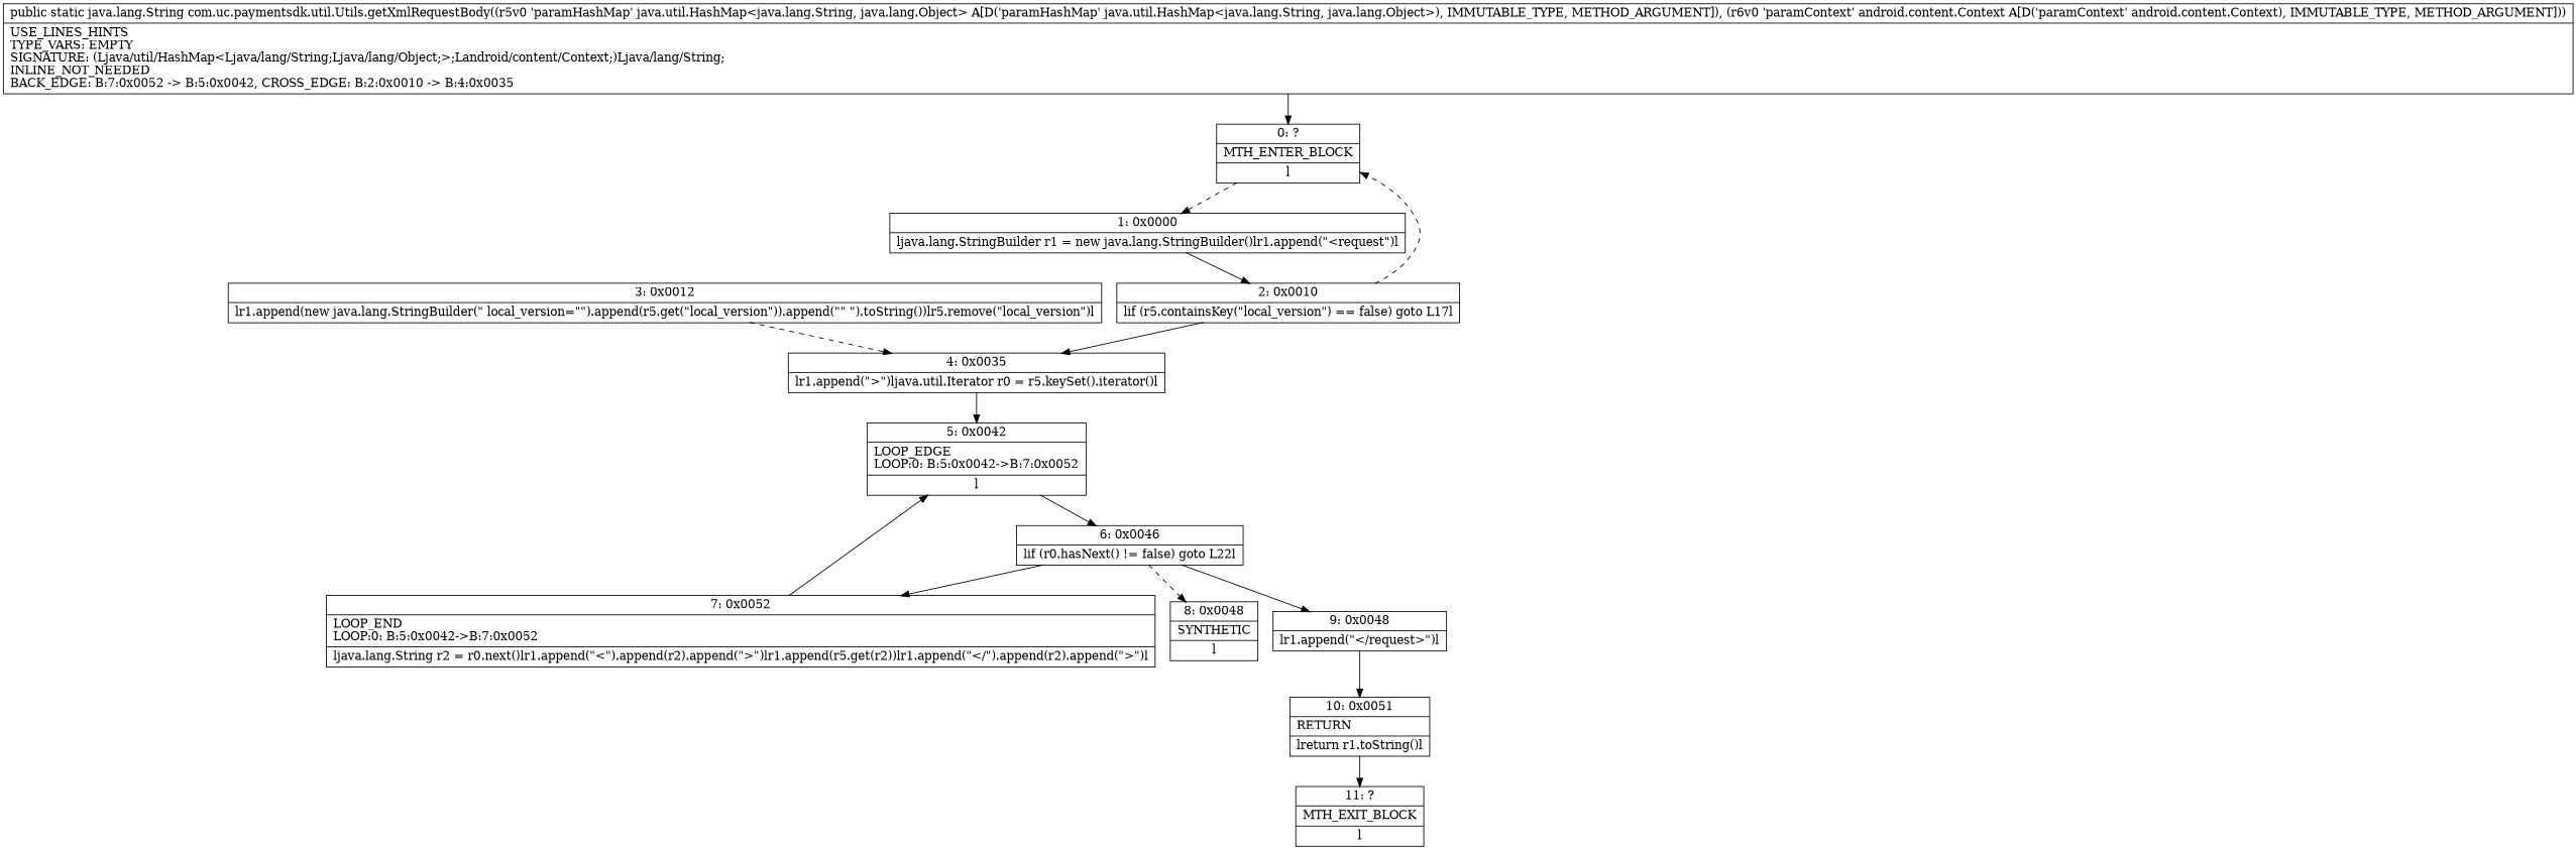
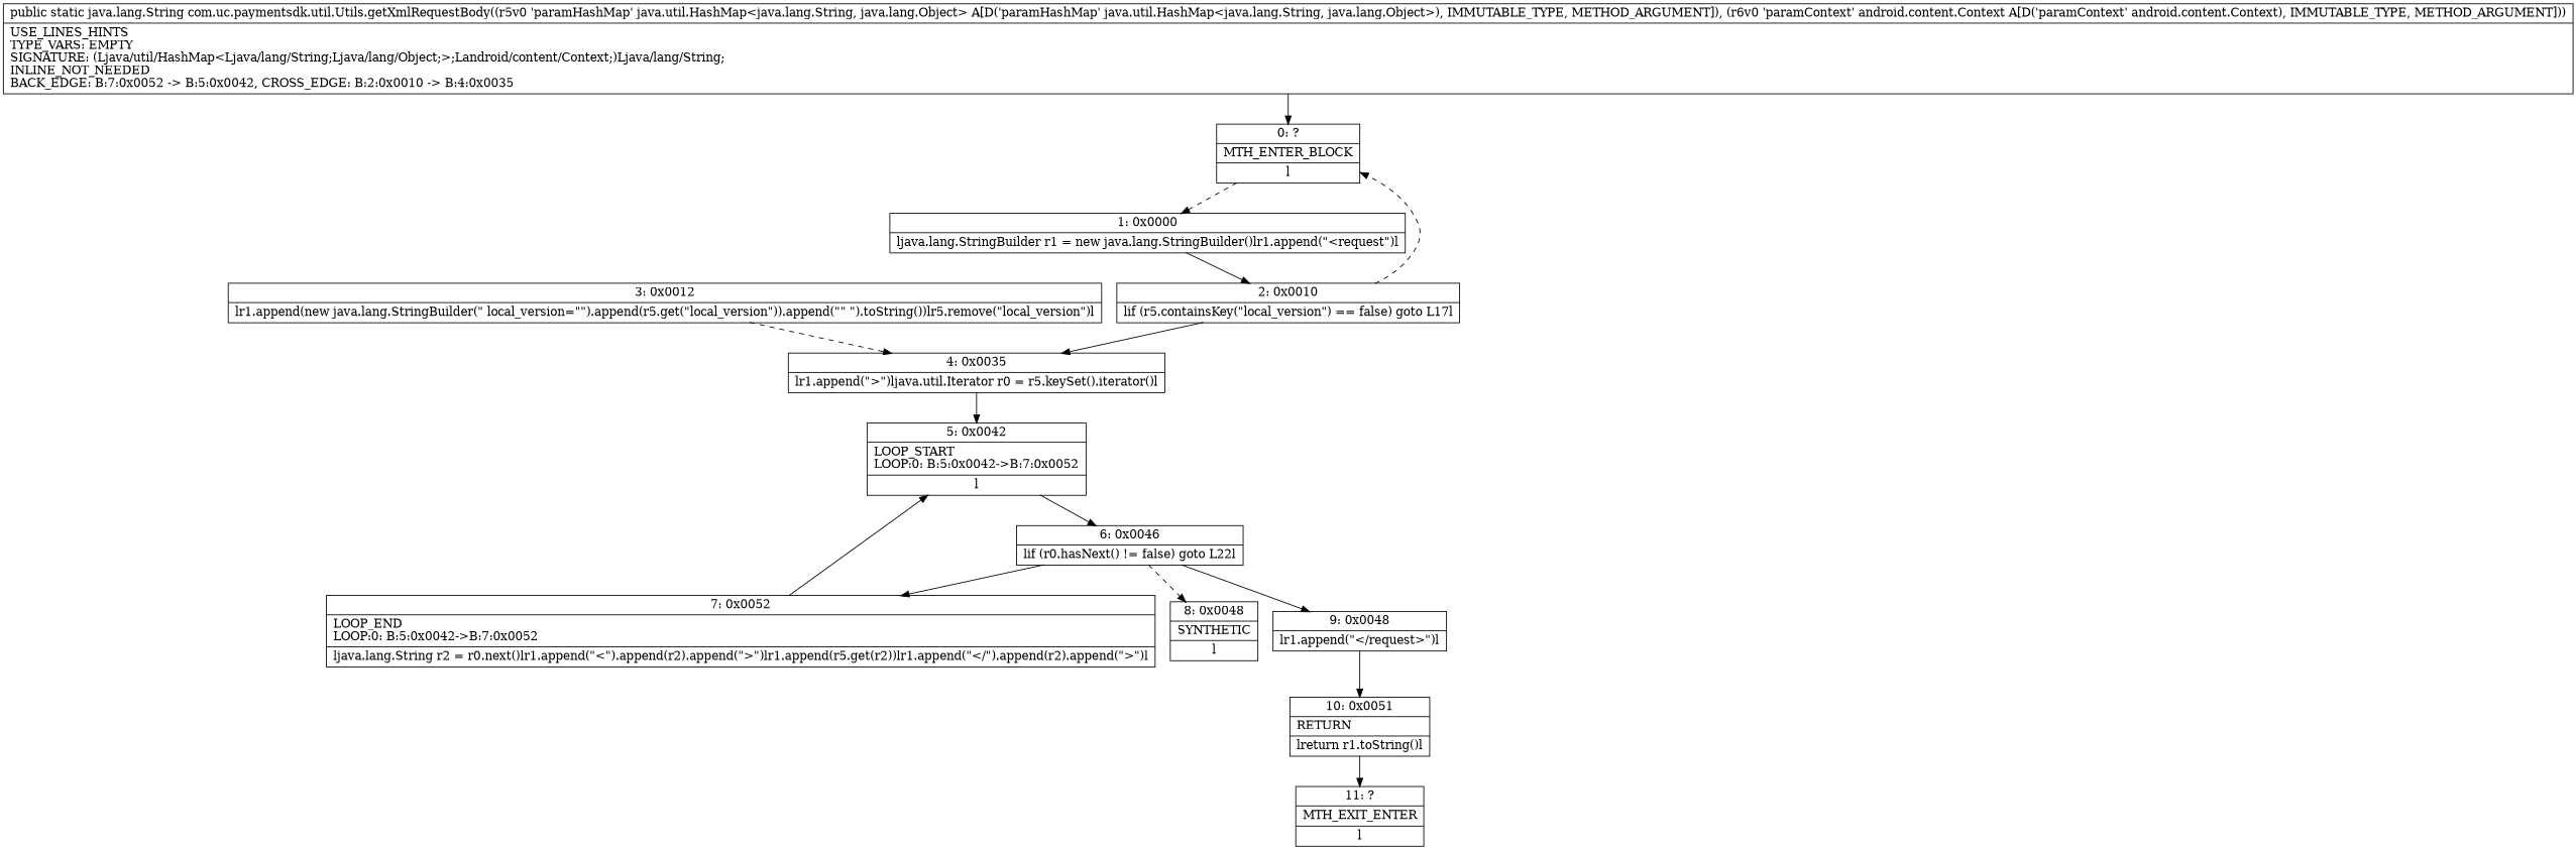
  digraph {
    node [shape=record]
    n1 [label="{0\:\ ?|MTH_ENTER_BLOCK\l|l}"]
    n2 [label="{1\:\ 0x0000|ljava.lang.StringBuilder r1 = new java.lang.StringBuilder()lr1.append(\"\<request\")l}"]
    n3 [label="{2\:\ 0x0010|lif (r5.containsKey(\"local_version\") == false) goto L17l}"]
    n4 [label="{4\:\ 0x0035|lr1.append(\"\>\")ljava.util.Iterator r0 = r5.keySet().iterator()l}"]
    n5 [label="{3\:\ 0x0012|lr1.append(new java.lang.StringBuilder(\" local_version=\"\").append(r5.get(\"local_version\")).append(\"\" \").toString())lr5.remove(\"local_version\")l}"]
-   n6 [label="{5\:\ 0x0042|LOOP_EDGE\lLOOP:0: B:5:0x0042\-\>B:7:0x0052\l|l}"]
+   n6 [label="{5\:\ 0x0042|LOOP_START\lLOOP:0: B:5:0x0042\-\>B:7:0x0052\l|l}"]
    n7 [label="{6\:\ 0x0046|lif (r0.hasNext() != false) goto L22l}"]
    n8 [label="{7\:\ 0x0052|LOOP_END\lLOOP:0: B:5:0x0042\-\>B:7:0x0052\l|ljava.lang.String r2 = r0.next()lr1.append(\"\<\").append(r2).append(\"\>\")lr1.append(r5.get(r2))lr1.append(\"\<\/\").append(r2).append(\"\>\")l}"]
    n9 [label="{8\:\ 0x0048|SYNTHETIC\l|l}"]
    n10 [label="{9\:\ 0x0048|lr1.append(\"\<\/request\>\")l}"]
    n11 [label="{10\:\ 0x0051|RETURN\l|lreturn r1.toString()l}"]
-   n12 [label="{11\:\ ?|MTH_EXIT_BLOCK\l|l}"]
+   n12 [label="{11\:\ ?|MTH_EXIT_ENTER\l|l}"]
    n13 [label="{public static java.lang.String com.uc.paymentsdk.util.Utils.getXmlRequestBody((r5v0 'paramHashMap' java.util.HashMap\<java.lang.String, java.lang.Object\> A[D('paramHashMap' java.util.HashMap\<java.lang.String, java.lang.Object\>), IMMUTABLE_TYPE, METHOD_ARGUMENT]), (r6v0 'paramContext' android.content.Context A[D('paramContext' android.content.Context), IMMUTABLE_TYPE, METHOD_ARGUMENT]))  | USE_LINES_HINTS\lTYPE_VARS: EMPTY\lSIGNATURE: (Ljava\/util\/HashMap\<Ljava\/lang\/String;Ljava\/lang\/Object;\>;Landroid\/content\/Context;)Ljava\/lang\/String;\lINLINE_NOT_NEEDED\lBACK_EDGE: B:7:0x0052 \-\> B:5:0x0042, CROSS_EDGE: B:2:0x0010 \-\> B:4:0x0035\l}"]
    n1 -> n2 [style=dashed]
    n2 -> n3
    n3 -> n1 [style=dashed]
    n3 -> n4
    n4 -> n6
    n5 -> n4 [style=dashed]
    n6 -> n7
    n7 -> n8
    n7 -> n9 [style=dashed]
    n7 -> n10
    n8 -> n6
    n10 -> n11
    n11 -> n12
    n13 -> n1
  }
